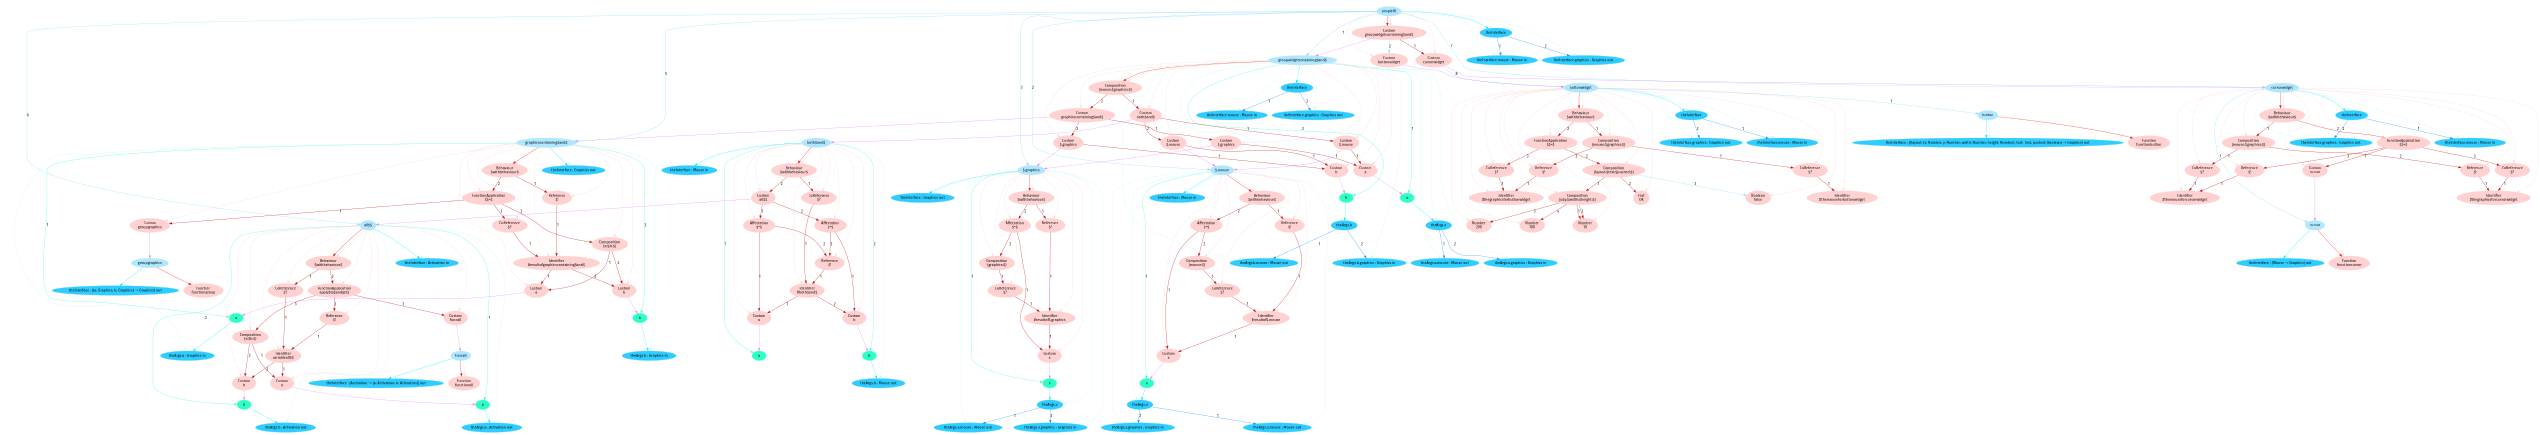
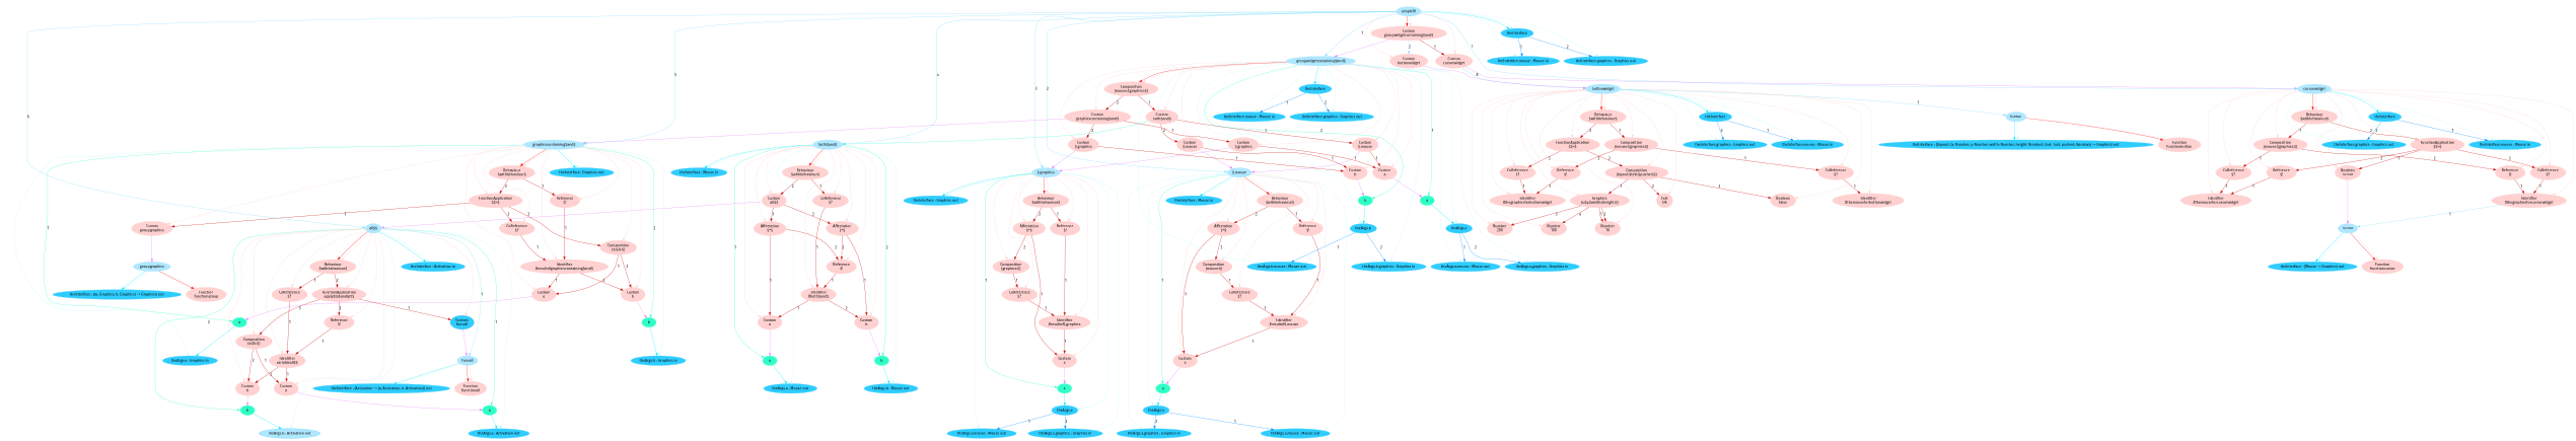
  digraph {
    fontname="Fira Sans"
    node [color="#ffd1d1" fontname="Fira Sans" shape=ellipse style=filled]
    edge [arrowHead=normal arrowsize=1 color="#d00000" dir=forward fontname="Fira Sans"]
    n1 [label="Custom\na"]
    n2 [color="#2fffc7" label=a]
    n3 [color="#2fcdff" label="theArgs.a"]
    n4 [label="Custom\n$.mouse"]
    n5 [color="#afe7ff" label="$.mouse"]
    n6 [label="Custom\nx"]
    n7 [color="#2fffc7" label=x]
    n8 [label="Identifier\n#resultof$.mouse"]
    n9 [label="Reference\n$!"]
    n10 [label="CoReference\n$?"]
    n11 [label="Composition\n{mouse:$}"]
    n12 [label="Affectation\n$=$"]
    n13 [label="Behaviour\n$withbehaviour$"]
    n14 [color="#2fcdff" label="theArgs.x"]
    n15 [color="#2fcdff" label="theArgs.x.mouse : Mouse out"]
    n16 [color="#2fcdff" label="theArgs.x.graphics : Graphics in"]
    n17 [color="#2fcdff" label="theInterface : Mouse in"]
    n18 [label="Custom\nb"]
    n19 [color="#2fffc7" label=b]
    n20 [color="#2fcdff" label="theArgs.b"]
    n21 [label="Custom\n$.mouse"]
    n22 [label="Custom\nboth$and$"]
    n23 [color="#afe7ff" label="both$and$"]
    n24 [label="Custom\na"]
    n25 [color="#2fffc7" label=a]
    n26 [label="Custom\nb"]
    n27 [color="#2fffc7" label=b]
    n28 [label="Identifier\n#both$and$"]
    n29 [label="CoReference\n$?"]
    n30 [label="Reference\n$!"]
    n31 [label="Affectation\n$=$"]
    n32 [label="Affectation\n$=$"]
    n33 [label="Custom\nall$$"]
    n34 [label="Behaviour\n$withbehaviour$"]
+   n35 [color="#2fcdff" label="theArgs.a : Mouse out"]
    n36 [color="#2fcdff" label="theArgs.b : Mouse out"]
    n37 [color="#2fcdff" label="theInterface : Mouse in"]
    n38 [label="Custom\n$.graphics"]
    n39 [color="#afe7ff" label="$.graphics"]
    n40 [label="Custom\nx"]
    n41 [color="#2fffc7" label=x]
    n42 [label="Identifier\n#resultof$.graphics"]
    n43 [label="Reference\n$!"]
    n44 [label="CoReference\n$?"]
    n45 [label="Composition\n{graphics:$}"]
    n46 [label="Affectation\n$=$"]
    n47 [label="Behaviour\n$withbehaviour$"]
    n48 [color="#2fcdff" label="theArgs.x"]
    n49 [color="#2fcdff" label="theArgs.x.mouse : Mouse out"]
    n50 [color="#2fcdff" label="theArgs.x.graphics : Graphics in"]
    n51 [color="#2fcdff" label="theInterface : Graphics out"]
    n52 [label="Custom\n$.graphics"]
    n53 [label="Custom\ngraphicscontaining$and$"]
    n54 [color="#afe7ff" label="graphicscontaining$and$"]
    n55 [label="Custom\na"]
    n56 [color="#2fffc7" label=a]
    n57 [label="Custom\nb"]
    n58 [color="#2fffc7" label=b]
    n59 [label="Identifier\n#resultofgraphicscontaining$and$"]
    n60 [label="Reference\n$!"]
    n61 [label="Custom\ngroupgraphics"]
    n62 [label="Composition\n{a:$,b:$}"]
    n63 [label="CoReference\n$?"]
    n64 [label="FunctionApplication\n$$=$"]
    n65 [label="Behaviour\n$withbehaviour$"]
    n66 [color="#2fcdff" label="theArgs.a : Graphics in"]
    n67 [color="#2fcdff" label="theArgs.b : Graphics in"]
    n68 [color="#2fcdff" label="theInterface : Graphics out"]
    n69 [label="Composition\n{mouse:$graphics:$}"]
    n70 [color="#afe7ff" label="all$$"]
    n71 [label="Custom\na"]
    n72 [color="#2fffc7" label=a]
    n73 [label="Custom\nb"]
    n74 [color="#2fffc7" label=b]
    n75 [label="Identifier\nvariableall$$"]
    n76 [label="CoReference\n$?"]
-   n77 [label="Custom\nfuncall"]
+   n77 [label="Custom\nfuncall" fillcolor="#2fcdff"]
    n78 [color="#afe7ff" label=funcall]
    n79 [label="Reference\n$!"]
    n80 [label="Composition\n{a:$b:$}"]
    n81 [label="FunctionApplication\napply$to$andget$"]
    n82 [label="Behaviour\n$withbehaviour$"]
    n83 [color="#2fcdff" label="theArgs.a : Activation out"]
-   n84 [color="#2fcdff" label="theArgs.b : Activation out"]
+   n84 [color="#2fcdff" label="theArgs.b : Activation out" fillcolor="#afe7ff"]
    n85 [color="#2fcdff" label="theInterface : Activation in"]
    n86 [label="Function\nfunctiongroup"]
    n87 [color="#afe7ff" label=groupgraphics]
    n88 [color="#2fcdff" label="theInterface : {{a: Graphics, b: Graphics} -> Graphics} out"]
    n89 [label="Function\nfunctionall"]
    n90 [color="#2fcdff" label="theInterface : {Activation -> {a: Activation, b: Activation}} out"]
    n91 [label="Function\nfunctioncursor"]
    n92 [label="Identifier\n#themouseforcursorwidget"]
    n93 [label="CoReference\n$?"]
    n94 [label="Identifier\n#thegraphicsforcursorwidget"]
    n95 [label="Reference\n$!"]
    n96 [label="Composition\n{mouse:$graphics:$}"]
-   n97 [label="Custom\ncursor"]
+   n97 [label="Boolean\ncursor"]
    n98 [color="#afe7ff" label=cursor]
    n99 [color="#2fcdff" label="theInterface : {Mouse -> Graphics} out"]
    n100 [label="Reference\n$!"]
    n101 [label="CoReference\n$?"]
    n102 [label="FunctionApplication\n$$=$"]
    n103 [label="Behaviour\n$withbehaviour$"]
    n104 [label="Function\nfunctionbutton"]
    n105 [label="Identifier\n#themouseforbuttonwidget"]
    n106 [label="CoReference\n$?"]
    n107 [label="Identifier\n#thegraphicsforbuttonwidget"]
    n108 [label="Reference\n$!"]
    n109 [label="Composition\n{mouse:$graphics:$}"]
    n110 [color="#afe7ff" label=button]
    n111 [color="#2fcdff" label="theInterface : {{layout: {x: Number, y: Number, width: Number, height: Number}, text: Text, pushed: Boolean} -> Graphics} out"]
    n112 [label="Number\n10"]
    n113 [label="Number\n200"]
    n114 [label="Number\n100"]
-   n115 [label="Composition\n{x:$y:$width:$height:$}"]
+   n115 [label="Graphics\n{x:$y:$width:$height:$}"]
    n116 [label="Text\nOK"]
    n117 [label="Boolean\nfalse"]
    n118 [label="Composition\n{layout:$text:$pushed:$}"]
    n119 [label="CoReference\n$?"]
    n120 [label="FunctionApplication\n$$=$"]
    n121 [label="Behaviour\n$withbehaviour$"]
    n122 [label="Custom\ncursorwidget"]
    n123 [color="#afe7ff" label=cursorwidget]
    n124 [color="#afe7ff" label=buttonwidget]
    n125 [color="#2fcdff" label=theInterface]
    n126 [color="#2fcdff" label="theInterface.mouse : Mouse in"]
    n127 [color="#2fcdff" label="theInterface.graphics : Graphics out"]
    n128 [label="Custom\nbuttonwidget"]
    n129 [color="#2fcdff" label=theInterface]
    n130 [color="#2fcdff" label="theInterface.mouse : Mouse in"]
    n131 [color="#2fcdff" label="theInterface.graphics : Graphics out"]
    n132 [label="Custom\ngroupwidgetcontaining$and$"]
    n133 [color="#afe7ff" label="groupwidgetcontaining$and$"]
    n134 [color="#2fcdff" label="theArgs.a.mouse : Mouse out"]
    n135 [color="#2fcdff" label="theArgs.a.graphics : Graphics in"]
    n136 [color="#2fcdff" label="theArgs.b.mouse : Mouse out"]
    n137 [color="#2fcdff" label="theArgs.b.graphics : Graphics in"]
    n138 [color="#2fcdff" label=theInterface]
    n139 [color="#2fcdff" label="theInterface.mouse : Mouse in"]
    n140 [color="#2fcdff" label="theInterface.graphics : Graphics out"]
    n141 [color="#afe7ff" label=simpleUI]
    n142 [color="#2fcdff" label=theInterface]
    n143 [color="#2fcdff" label="theInterface.mouse : Mouse in"]
    n144 [color="#2fcdff" label="theInterface.graphics : Graphics out"]
    n1 -> n2 [color="#e681ff"]
    n2 -> n3 [color="#00e8ff"]
    n3 -> n134 [color="#008cff" label=1]
    n3 -> n135 [color="#008cff" label=2]
    n4 -> n1 [label=1]
    n4 -> n5 [color="#e681ff"]
    n5 -> n6 [color="#ffd5d5"]
    n5 -> n7 [color="#2fffc7" label=1]
    n5 -> n8 [color="#ffd5d5"]
    n5 -> n9 [color="#ffd5d5"]
    n5 -> n10 [color="#ffd5d5"]
    n5 -> n11 [color="#ffd5d5"]
    n5 -> n12 [color="#ffd5d5"]
    n5 -> n13 [color="#ff0000"]
    n5 -> n13 [color="#ffd5d5"]
    n5 -> n14 [color="#bef9ff"]
    n5 -> n15 [color="#bef9ff"]
    n5 -> n16 [color="#bef9ff"]
    n5 -> n17 [color="#00e8ff"]
    n5 -> n17 [color="#bef9ff"]
    n6 -> n7 [color="#e681ff"]
    n7 -> n14 [color="#00e8ff"]
    n8 -> n6 [label=1]
    n9 -> n8 [label=1]
    n10 -> n8 [label=1]
    n11 -> n10 [label=1]
    n12 -> n6 [label=1]
    n12 -> n11 [label=2]
    n13 -> n9 [label=1]
    n13 -> n12 [label=2]
    n14 -> n15 [color="#008cff" label=1]
    n14 -> n16 [color="#008cff" label=2]
    n18 -> n19 [color="#e681ff"]
    n19 -> n20 [color="#00e8ff"]
    n20 -> n136 [color="#008cff" label=1]
    n20 -> n137 [color="#008cff" label=2]
    n21 -> n5 [color="#e681ff"]
    n21 -> n18 [label=1]
    n22 -> n4 [label=1]
    n22 -> n21 [label=2]
-   n22 -> n23 [color="#e681ff"]
+   n22 -> n23 [color="#2fffc7"]
    n23 -> n24 [color="#ffd5d5"]
    n23 -> n25 [color="#2fffc7" label=1]
    n23 -> n26 [color="#ffd5d5"]
    n23 -> n27 [color="#2fffc7" label=2]
    n23 -> n28 [color="#ffd5d5"]
    n23 -> n29 [color="#ffd5d5"]
    n23 -> n30 [color="#ffd5d5"]
    n23 -> n31 [color="#ffd5d5"]
    n23 -> n32 [color="#ffd5d5"]
    n23 -> n33 [color="#ffd5d5"]
    n23 -> n34 [color="#ff0000"]
    n23 -> n34 [color="#ffd5d5"]
+   n23 -> n35 [color="#bef9ff"]
    n23 -> n36 [color="#bef9ff"]
    n23 -> n37 [color="#00e8ff"]
    n23 -> n37 [color="#bef9ff"]
    n24 -> n25 [color="#e681ff"]
+   n25 -> n35 [color="#00e8ff"]
    n26 -> n27 [color="#e681ff"]
    n27 -> n36 [color="#00e8ff"]
    n28 -> n24 [label=1]
    n28 -> n26 [label=2]
    n29 -> n28 [label=1]
    n30 -> n28 [label=1]
    n31 -> n24 [label=1]
    n31 -> n30 [label=2]
    n32 -> n26 [label=1]
    n32 -> n30 [label=2]
    n33 -> n31 [label=1]
    n33 -> n32 [label=2]
    n33 -> n70 [color="#e681ff"]
    n34 -> n29 [label=1]
    n34 -> n33 [label=2]
    n38 -> n1 [label=1]
    n38 -> n39 [color="#e681ff"]
    n39 -> n40 [color="#ffd5d5"]
    n39 -> n41 [color="#2fffc7" label=1]
    n39 -> n42 [color="#ffd5d5"]
    n39 -> n43 [color="#ffd5d5"]
    n39 -> n44 [color="#ffd5d5"]
    n39 -> n45 [color="#ffd5d5"]
    n39 -> n46 [color="#ffd5d5"]
    n39 -> n47 [color="#ff0000"]
    n39 -> n47 [color="#ffd5d5"]
    n39 -> n48 [color="#bef9ff"]
    n39 -> n49 [color="#bef9ff"]
    n39 -> n50 [color="#bef9ff"]
    n39 -> n51 [color="#00e8ff"]
    n39 -> n51 [color="#bef9ff"]
    n40 -> n41 [color="#e681ff"]
    n41 -> n48 [color="#00e8ff"]
    n42 -> n40 [label=1]
    n43 -> n42 [label=1]
    n44 -> n42 [label=1]
    n45 -> n44 [label=1]
    n46 -> n40 [label=1]
    n46 -> n45 [label=2]
    n47 -> n43 [label=1]
    n47 -> n46 [label=2]
    n48 -> n49 [color="#008cff" label=1]
    n48 -> n50 [color="#008cff" label=2]
    n52 -> n18 [label=1]
    n52 -> n39 [color="#e681ff"]
    n53 -> n38 [label=1]
    n53 -> n52 [label=2]
    n53 -> n54 [color="#e681ff"]
    n54 -> n55 [color="#ffd5d5"]
    n54 -> n56 [color="#2fffc7" label=1]
    n54 -> n57 [color="#ffd5d5"]
    n54 -> n58 [color="#2fffc7" label=2]
    n54 -> n59 [color="#ffd5d5"]
    n54 -> n60 [color="#ffd5d5"]
    n54 -> n61 [color="#ffd5d5"]
    n54 -> n62 [color="#ffd5d5"]
    n54 -> n63 [color="#ffd5d5"]
    n54 -> n64 [color="#ffd5d5"]
    n54 -> n65 [color="#ff0000"]
    n54 -> n65 [color="#ffd5d5"]
    n54 -> n66 [color="#bef9ff"]
    n54 -> n67 [color="#bef9ff"]
    n54 -> n68 [color="#00e8ff"]
    n54 -> n68 [color="#bef9ff"]
    n55 -> n56 [color="#e681ff"]
    n56 -> n66 [color="#00e8ff"]
    n57 -> n58 [color="#e681ff"]
    n58 -> n67 [color="#00e8ff"]
    n59 -> n55 [label=1]
    n59 -> n57 [label=2]
    n60 -> n59 [label=1]
    n61 -> n87 [color="#e681ff"]
    n62 -> n55 [label=1]
    n62 -> n57 [label=2]
    n63 -> n59 [label=1]
    n64 -> n61 [label=1]
    n64 -> n62 [label=2]
    n64 -> n63 [label=3]
    n65 -> n60 [label=1]
    n65 -> n64 [label=2]
    n69 -> n22 [label=1]
    n69 -> n53 [label=2]
    n70 -> n71 [color="#ffd5d5"]
    n70 -> n72 [color="#2fffc7" label=1]
    n70 -> n73 [color="#ffd5d5"]
    n70 -> n74 [color="#2fffc7" label=2]
    n70 -> n75 [color="#ffd5d5"]
    n70 -> n76 [color="#ffd5d5"]
    n70 -> n77 [color="#ffd5d5"]
+   n70 -> n78 [color="#81ddff" label=1]
    n70 -> n79 [color="#ffd5d5"]
    n70 -> n80 [color="#ffd5d5"]
    n70 -> n81 [color="#ffd5d5"]
    n70 -> n82 [color="#ff0000"]
    n70 -> n82 [color="#ffd5d5"]
    n70 -> n83 [color="#bef9ff"]
    n70 -> n84 [color="#bef9ff"]
    n70 -> n85 [color="#00e8ff"]
    n70 -> n85 [color="#bef9ff"]
    n71 -> n72 [color="#e681ff"]
    n72 -> n83 [color="#00e8ff"]
    n73 -> n74 [color="#e681ff"]
    n74 -> n84 [color="#00e8ff"]
    n75 -> n71 [label=1]
    n75 -> n73 [label=2]
    n76 -> n75 [label=1]
    n77 -> n78 [color="#e681ff"]
    n78 -> n89 [color="#ff0000"]
    n78 -> n89 [color="#ffd5d5"]
    n78 -> n90 [color="#00e8ff"]
    n78 -> n90 [color="#bef9ff"]
    n79 -> n75 [label=1]
    n80 -> n71 [label=1]
    n80 -> n73 [label=2]
    n81 -> n77 [label=1]
    n81 -> n79 [label=2]
    n81 -> n80 [label=3]
    n82 -> n76 [label=1]
    n82 -> n81 [label=2]
    n87 -> n86 [color="#ff0000"]
    n87 -> n86 [color="#ffd5d5"]
    n87 -> n88 [color="#00e8ff"]
    n87 -> n88 [color="#bef9ff"]
    n93 -> n92 [label=1]
    n95 -> n94 [label=1]
    n96 -> n93 [label=1]
    n96 -> n95 [label=2]
    n97 -> n98 [color="#e681ff"]
    n98 -> n91 [color="#ff0000"]
    n98 -> n91 [color="#ffd5d5"]
    n98 -> n99 [color="#00e8ff"]
    n98 -> n99 [color="#bef9ff"]
    n100 -> n92 [label=1]
    n101 -> n94 [label=1]
    n102 -> n97 [label=1]
    n102 -> n100 [label=2]
    n102 -> n101 [label=3]
    n103 -> n96 [label=1]
    n103 -> n102 [label=2]
    n106 -> n105 [label=1]
    n108 -> n107 [label=1]
    n109 -> n106 [label=1]
    n109 -> n108 [label=2]
    n110 -> n104 [color="#ff0000"]
    n110 -> n104 [color="#ffd5d5"]
    n110 -> n111 [color="#00e8ff"]
    n110 -> n111 [color="#bef9ff"]
    n115 -> n112 [label=1]
    n115 -> n112 [label=2]
    n115 -> n113 [label=3]
    n115 -> n114 [label=4]
    n118 -> n115 [label=1]
    n118 -> n116 [label=2]
-   n118 -> n117 [color="#81ddff" label=3]
+   n118 -> n117 [label=3]
    n119 -> n107 [label=1]
    n120 -> n118 [label=2]
    n120 -> n119 [label=3]
    n121 -> n109 [label=1]
    n121 -> n120 [label=2]
    n122 -> n123 [color="#e681ff"]
    n122 -> n124 [color="#81ddff" label=8]
    n123 -> n92 [color="#ffd5d5"]
    n123 -> n93 [color="#ffd5d5"]
    n123 -> n94 [color="#ffd5d5"]
    n123 -> n95 [color="#ffd5d5"]
    n123 -> n96 [color="#ffd5d5"]
    n123 -> n97 [color="#ffd5d5"]
-   n123 -> n98 [color="#81ddff" label=1]
+   n94 -> n98 [color="#81ddff" label=1]
    n123 -> n100 [color="#ffd5d5"]
    n123 -> n101 [color="#ffd5d5"]
    n123 -> n102 [color="#ffd5d5"]
    n123 -> n103 [color="#ff0000"]
    n123 -> n103 [color="#ffd5d5"]
    n123 -> n125 [color="#00e8ff"]
    n123 -> n125 [color="#bef9ff"]
    n123 -> n126 [color="#bef9ff"]
    n123 -> n127 [color="#bef9ff"]
    n124 -> n105 [color="#ffd5d5"]
    n124 -> n106 [color="#ffd5d5"]
    n124 -> n107 [color="#ffd5d5"]
    n124 -> n108 [color="#ffd5d5"]
    n124 -> n109 [color="#ffd5d5"]
    n124 -> n110 [color="#81ddff" label=1]
    n124 -> n112 [color="#ffd5d5"]
    n124 -> n113 [color="#ffd5d5"]
    n124 -> n114 [color="#ffd5d5"]
    n124 -> n115 [color="#ffd5d5"]
    n124 -> n116 [color="#ffd5d5"]
    n124 -> n117 [color="#ffd5d5"]
    n124 -> n118 [color="#ffd5d5"]
    n124 -> n119 [color="#ffd5d5"]
    n124 -> n120 [color="#ffd5d5"]
    n124 -> n121 [color="#ff0000"]
    n124 -> n121 [color="#ffd5d5"]
    n124 -> n129 [color="#00e8ff"]
    n124 -> n129 [color="#bef9ff"]
    n124 -> n130 [color="#bef9ff"]
    n124 -> n131 [color="#bef9ff"]
    n125 -> n126 [color="#008cff" label=1]
    n125 -> n127 [color="#008cff" label=2]
    n128 -> n124 [color="#e681ff"]
    n129 -> n130 [color="#008cff" label=1]
    n129 -> n131 [color="#008cff" label=2]
    n132 -> n122 [label=1]
    n132 -> n128 [color="#81ddff" label=2]
    n132 -> n133 [color="#e681ff"]
    n133 -> n1 [color="#ffd5d5"]
    n133 -> n2 [color="#2fffc7" label=1]
    n133 -> n3 [color="#bef9ff"]
    n133 -> n4 [color="#ffd5d5"]
    n133 -> n18 [color="#ffd5d5"]
    n133 -> n19 [color="#2fffc7" label=2]
    n133 -> n20 [color="#bef9ff"]
    n133 -> n21 [color="#ffd5d5"]
    n133 -> n22 [color="#ffd5d5"]
    n133 -> n38 [color="#ffd5d5"]
    n133 -> n52 [color="#ffd5d5"]
    n133 -> n53 [color="#ffd5d5"]
    n133 -> n69 [color="#ff0000"]
    n133 -> n69 [color="#ffd5d5"]
    n133 -> n134 [color="#bef9ff"]
    n133 -> n135 [color="#bef9ff"]
    n133 -> n136 [color="#bef9ff"]
    n133 -> n137 [color="#bef9ff"]
    n133 -> n138 [color="#00e8ff"]
    n133 -> n138 [color="#bef9ff"]
    n133 -> n139 [color="#bef9ff"]
    n133 -> n140 [color="#bef9ff"]
    n138 -> n139 [color="#008cff" label=1]
    n138 -> n140 [color="#008cff" label=2]
    n141 -> n5 [color="#81ddff" label=2]
+   n141 -> n23 [color="#81ddff" label=4]
    n141 -> n39 [color="#81ddff" label=3]
    n141 -> n54 [color="#81ddff" label=5]
    n141 -> n70 [color="#81ddff" label=6]
    n141 -> n122 [color="#ffd5d5"]
    n141 -> n123 [color="#81ddff" label=7]
    n141 -> n128 [color="#ffd5d5"]
    n141 -> n132 [color="#ff0000"]
    n141 -> n132 [color="#ffd5d5"]
    n141 -> n133 [color="#81ddff" label=1]
    n141 -> n142 [color="#00e8ff"]
    n141 -> n142 [color="#bef9ff"]
    n141 -> n143 [color="#bef9ff"]
    n141 -> n144 [color="#bef9ff"]
    n142 -> n143 [color="#008cff" label=1]
    n142 -> n144 [color="#008cff" label=2]
  }
